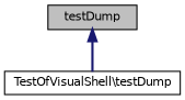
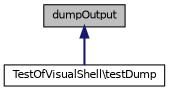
  digraph {
    rankdir=TB
    node [color=black fontname=Helvetica fontsize=10 shape=record style=filled]
-   n1 [fillcolor=grey75 fontcolor=black height=0.2 label=testDump width=0.4]
+   n1 [fillcolor=grey75 fontcolor=black height=0.2 label=dumpOutput width=0.4]
    n2 [fillcolor=white height=0.2 label="TestOfVisualShell\\testDump" width=0.4]
    n1 -> n2 [color=midnightblue dir=back fontname=Helvetica fontsize=10 labelfontname=Helvetica labelfontsize=10 style=bold]
  }
